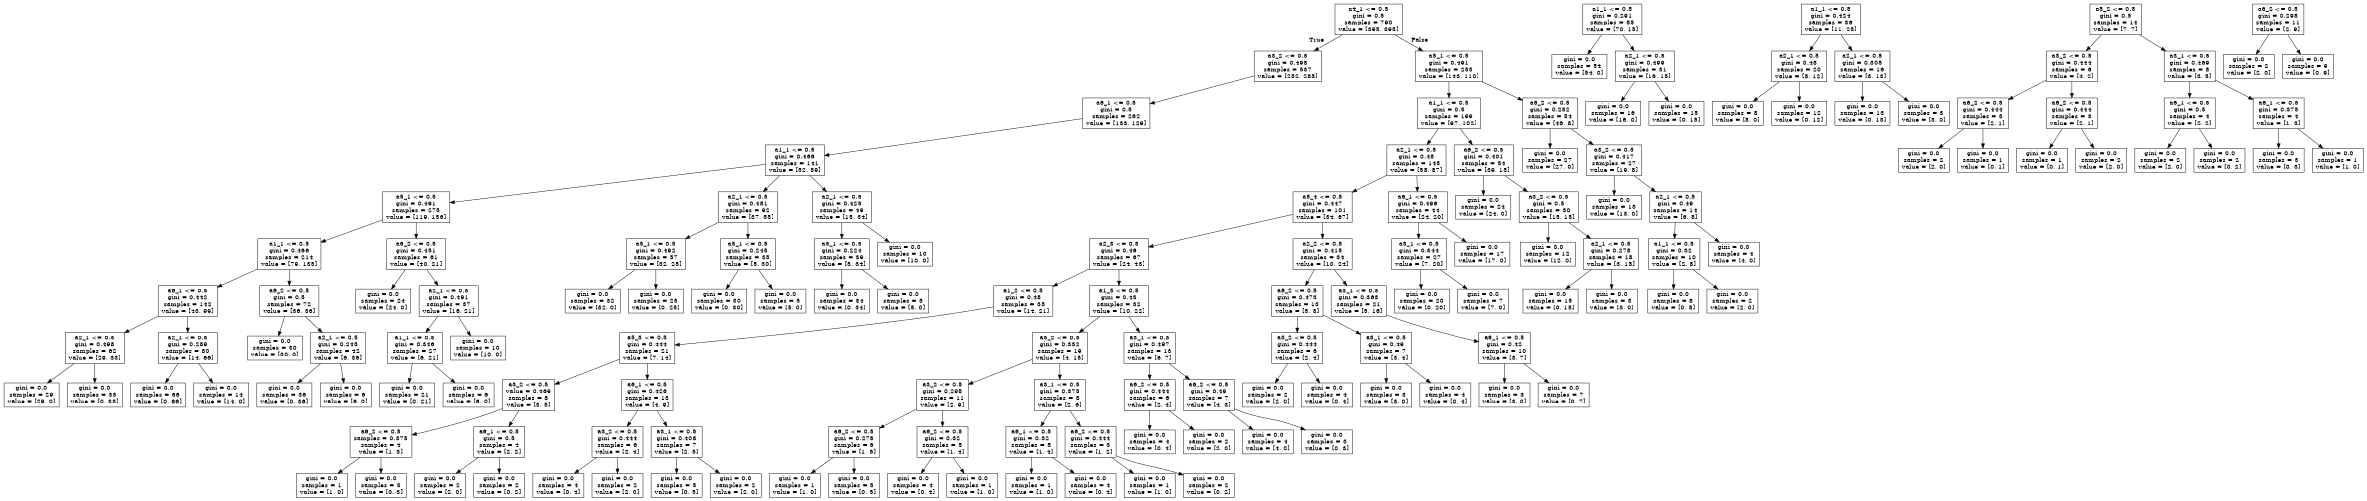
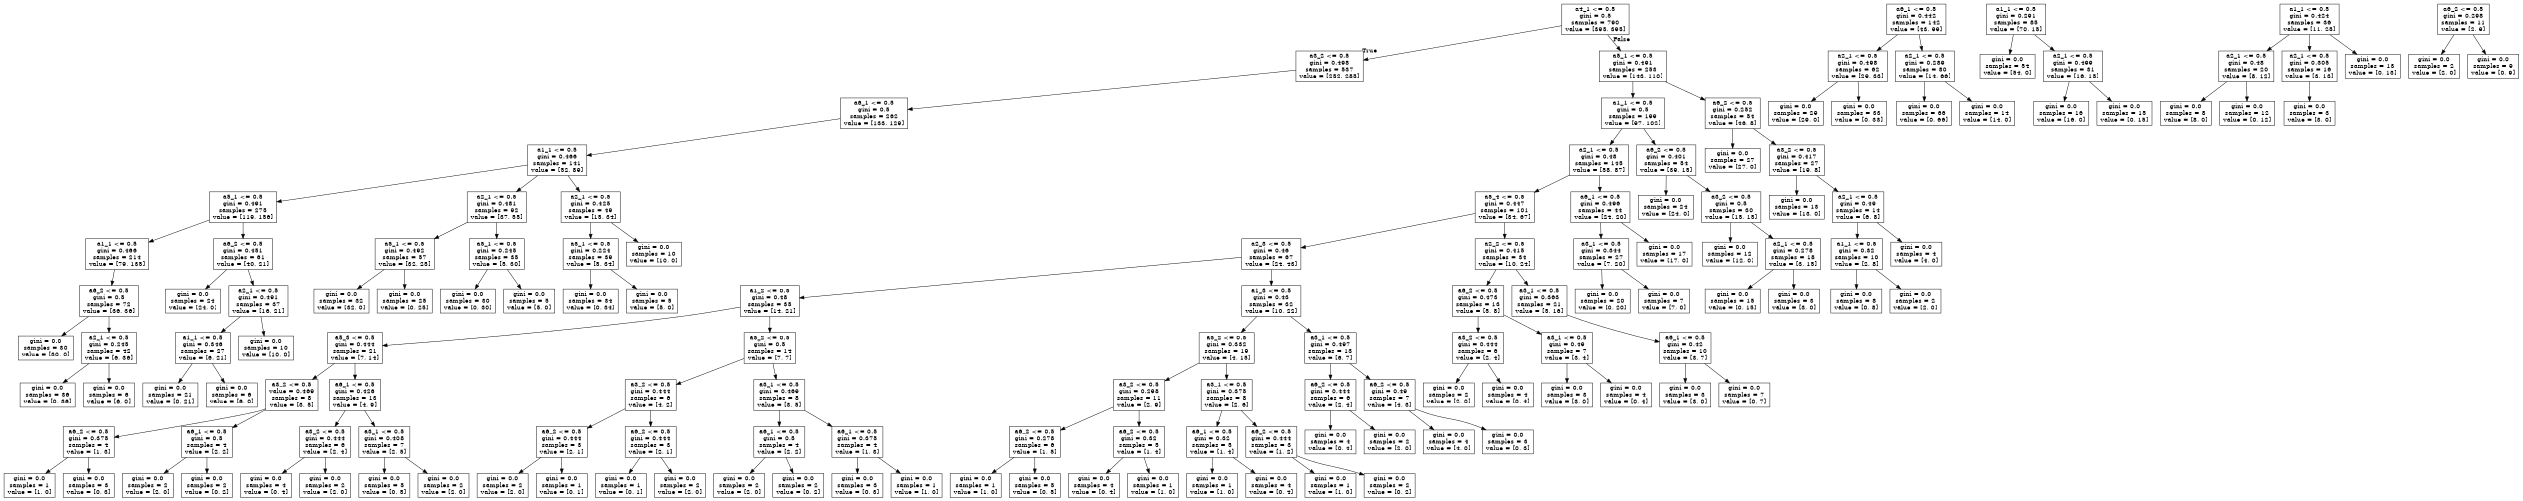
  digraph {
    node [shape=box]
    n1 [label="a4_1 <= 0.5\ngini = 0.5\nsamples = 790\nvalue = [395, 395]"]
    n2 [label="a3_2 <= 0.5\ngini = 0.498\nsamples = 537\nvalue = [252, 285]"]
    n3 [label="a5_1 <= 0.5\ngini = 0.491\nsamples = 253\nvalue = [143, 110]"]
    n4 [label="a6_1 <= 0.5\ngini = 0.5\nsamples = 262\nvalue = [133, 129]"]
    n5 [label="a1_1 <= 0.5\ngini = 0.5\nsamples = 199\nvalue = [97, 102]"]
    n6 [label="a6_2 <= 0.5\ngini = 0.252\nsamples = 54\nvalue = [46, 8]"]
    n7 [label="a5_1 <= 0.5\ngini = 0.491\nsamples = 275\nvalue = [119, 156]"]
    n8 [label="a1_1 <= 0.5\ngini = 0.466\nsamples = 214\nvalue = [79, 135]"]
    n9 [label="a6_2 <= 0.5\ngini = 0.451\nsamples = 61\nvalue = [40, 21]"]
    n10 [label="a1_1 <= 0.5\ngini = 0.466\nsamples = 141\nvalue = [52, 89]"]
    n11 [label="a6_1 <= 0.5\ngini = 0.442\nsamples = 142\nvalue = [43, 99]"]
    n12 [label="a6_2 <= 0.5\ngini = 0.5\nsamples = 72\nvalue = [36, 36]"]
    n13 [label="gini = 0.0\nsamples = 24\nvalue = [24, 0]"]
    n14 [label="a2_1 <= 0.5\ngini = 0.491\nsamples = 37\nvalue = [16, 21]"]
    n15 [label="a2_1 <= 0.5\ngini = 0.498\nsamples = 62\nvalue = [29, 33]"]
    n16 [label="a2_1 <= 0.5\ngini = 0.289\nsamples = 80\nvalue = [14, 66]"]
    n17 [label="gini = 0.0\nsamples = 30\nvalue = [30, 0]"]
    n18 [label="a2_1 <= 0.5\ngini = 0.245\nsamples = 42\nvalue = [6, 36]"]
    n19 [label="gini = 0.0\nsamples = 29\nvalue = [29, 0]"]
    n20 [label="gini = 0.0\nsamples = 33\nvalue = [0, 33]"]
    n21 [label="gini = 0.0\nsamples = 66\nvalue = [0, 66]"]
    n22 [label="gini = 0.0\nsamples = 14\nvalue = [14, 0]"]
    n23 [label="gini = 0.0\nsamples = 36\nvalue = [0, 36]"]
    n24 [label="gini = 0.0\nsamples = 6\nvalue = [6, 0]"]
    n25 [label="a1_1 <= 0.5\ngini = 0.346\nsamples = 27\nvalue = [6, 21]"]
    n26 [label="gini = 0.0\nsamples = 10\nvalue = [10, 0]"]
    n27 [label="gini = 0.0\nsamples = 21\nvalue = [0, 21]"]
    n28 [label="gini = 0.0\nsamples = 6\nvalue = [6, 0]"]
    n29 [label="a2_1 <= 0.5\ngini = 0.481\nsamples = 92\nvalue = [37, 55]"]
    n30 [label="a2_1 <= 0.5\ngini = 0.425\nsamples = 49\nvalue = [15, 34]"]
    n31 [label="a1_1 <= 0.5\ngini = 0.291\nsamples = 85\nvalue = [70, 15]"]
    n32 [label="gini = 0.0\nsamples = 54\nvalue = [54, 0]"]
    n33 [label="a2_1 <= 0.5\ngini = 0.499\nsamples = 31\nvalue = [16, 15]"]
    n34 [label="a1_1 <= 0.5\ngini = 0.424\nsamples = 36\nvalue = [11, 25]"]
    n35 [label="a2_1 <= 0.5\ngini = 0.48\nsamples = 20\nvalue = [8, 12]"]
    n36 [label="a2_1 <= 0.5\ngini = 0.305\nsamples = 16\nvalue = [3, 13]"]
    n37 [label="gini = 0.0\nsamples = 16\nvalue = [16, 0]"]
    n38 [label="gini = 0.0\nsamples = 15\nvalue = [0, 15]"]
    n39 [label="gini = 0.0\nsamples = 8\nvalue = [8, 0]"]
    n40 [label="gini = 0.0\nsamples = 12\nvalue = [0, 12]"]
    n41 [label="gini = 0.0\nsamples = 13\nvalue = [0, 13]"]
    n42 [label="gini = 0.0\nsamples = 3\nvalue = [3, 0]"]
    n43 [label="a5_1 <= 0.5\ngini = 0.492\nsamples = 57\nvalue = [32, 25]"]
    n44 [label="a5_1 <= 0.5\ngini = 0.245\nsamples = 35\nvalue = [5, 30]"]
    n45 [label="a5_1 <= 0.5\ngini = 0.224\nsamples = 39\nvalue = [5, 34]"]
    n46 [label="gini = 0.0\nsamples = 10\nvalue = [10, 0]"]
    n47 [label="gini = 0.0\nsamples = 32\nvalue = [32, 0]"]
    n48 [label="gini = 0.0\nsamples = 25\nvalue = [0, 25]"]
    n49 [label="gini = 0.0\nsamples = 30\nvalue = [0, 30]"]
    n50 [label="gini = 0.0\nsamples = 5\nvalue = [5, 0]"]
    n51 [label="gini = 0.0\nsamples = 34\nvalue = [0, 34]"]
    n52 [label="gini = 0.0\nsamples = 5\nvalue = [5, 0]"]
    n53 [label="a2_1 <= 0.5\ngini = 0.48\nsamples = 145\nvalue = [58, 87]"]
    n54 [label="a6_2 <= 0.5\ngini = 0.401\nsamples = 54\nvalue = [39, 15]"]
    n55 [label="gini = 0.0\nsamples = 27\nvalue = [27, 0]"]
    n56 [label="a3_2 <= 0.5\ngini = 0.417\nsamples = 27\nvalue = [19, 8]"]
    n57 [label="a5_4 <= 0.5\ngini = 0.447\nsamples = 101\nvalue = [34, 67]"]
    n58 [label="a6_1 <= 0.5\ngini = 0.496\nsamples = 44\nvalue = [24, 20]"]
    n59 [label="gini = 0.0\nsamples = 24\nvalue = [24, 0]"]
    n60 [label="a3_2 <= 0.5\ngini = 0.5\nsamples = 30\nvalue = [15, 15]"]
    n61 [label="a2_3 <= 0.5\ngini = 0.46\nsamples = 67\nvalue = [24, 43]"]
    n62 [label="a2_2 <= 0.5\ngini = 0.415\nsamples = 34\nvalue = [10, 24]"]
    n63 [label="a3_1 <= 0.5\ngini = 0.344\nsamples = 27\nvalue = [7, 20]"]
    n64 [label="gini = 0.0\nsamples = 17\nvalue = [17, 0]"]
    n65 [label="a1_2 <= 0.5\ngini = 0.48\nsamples = 35\nvalue = [14, 21]"]
    n66 [label="a1_3 <= 0.5\ngini = 0.43\nsamples = 32\nvalue = [10, 22]"]
    n67 [label="a6_2 <= 0.5\ngini = 0.473\nsamples = 13\nvalue = [5, 8]"]
    n68 [label="a3_1 <= 0.5\ngini = 0.363\nsamples = 21\nvalue = [5, 16]"]
    n69 [label="a5_3 <= 0.5\ngini = 0.444\nsamples = 21\nvalue = [7, 14]"]
    n70 [label="a5_2 <= 0.5\ngini = 0.5\nsamples = 14\nvalue = [7, 7]"]
    n71 [label="a5_2 <= 0.5\ngini = 0.332\nsamples = 19\nvalue = [4, 15]"]
    n72 [label="a3_1 <= 0.5\ngini = 0.497\nsamples = 13\nvalue = [6, 7]"]
    n73 [label="a3_2 <= 0.5\nvalue = 0.469\nsamples = 8\nvalue = [3, 5]"]
    n74 [label="a6_1 <= 0.5\ngini = 0.426\nsamples = 13\nvalue = [4, 9]"]
    n75 [label="a3_2 <= 0.5\ngini = 0.444\nsamples = 6\nvalue = [4, 2]"]
    n76 [label="a3_1 <= 0.5\ngini = 0.469\nsamples = 8\nvalue = [3, 5]"]
-   n77 [label="a6_2 <= 0.5\nsamples = 0.375\nsamples = 4\nvalue = [1, 3]"]
+   n77 [label="a6_2 <= 0.5\ngini = 0.375\nsamples = 4\nvalue = [1, 3]"]
    n78 [label="a6_1 <= 0.5\ngini = 0.5\nsamples = 4\nvalue = [2, 2]"]
    n79 [label="a3_2 <= 0.5\ngini = 0.444\nsamples = 6\nvalue = [2, 4]"]
    n80 [label="a3_1 <= 0.5\ngini = 0.408\nsamples = 7\nvalue = [2, 5]"]
    n81 [label="gini = 0.0\nsamples = 1\nvalue = [1, 0]"]
    n82 [label="gini = 0.0\nsamples = 3\nvalue = [0, 3]"]
    n83 [label="gini = 0.0\nsamples = 2\nvalue = [2, 0]"]
    n84 [label="gini = 0.0\nsamples = 2\nvalue = [0, 2]"]
    n85 [label="gini = 0.0\nsamples = 4\nvalue = [0, 4]"]
    n86 [label="gini = 0.0\nsamples = 2\nvalue = [2, 0]"]
    n87 [label="gini = 0.0\nsamples = 5\nvalue = [0, 5]"]
    n88 [label="gini = 0.0\nsamples = 2\nvalue = [2, 0]"]
    n89 [label="a6_2 <= 0.5\ngini = 0.444\nsamples = 3\nvalue = [2, 1]"]
    n90 [label="a6_2 <= 0.5\ngini = 0.444\nsamples = 3\nvalue = [2, 1]"]
    n91 [label="a6_1 <= 0.5\ngini = 0.5\nsamples = 4\nvalue = [2, 2]"]
    n92 [label="a6_1 <= 0.5\ngini = 0.375\nsamples = 4\nvalue = [1, 3]"]
    n93 [label="gini = 0.0\nsamples = 2\nvalue = [2, 0]"]
    n94 [label="gini = 0.0\nsamples = 1\nvalue = [0, 1]"]
    n95 [label="gini = 0.0\nsamples = 1\nvalue = [0, 1]"]
    n96 [label="gini = 0.0\nsamples = 2\nvalue = [2, 0]"]
    n97 [label="gini = 0.0\nsamples = 2\nvalue = [2, 0]"]
    n98 [label="gini = 0.0\nsamples = 2\nvalue = [0, 2]"]
    n99 [label="gini = 0.0\nsamples = 3\nvalue = [0, 3]"]
    n100 [label="gini = 0.0\nsamples = 1\nvalue = [1, 0]"]
    n101 [label="a3_2 <= 0.5\ngini = 0.298\nsamples = 11\nvalue = [2, 9]"]
    n102 [label="a3_1 <= 0.5\ngini = 0.375\nsamples = 8\nvalue = [2, 6]"]
    n103 [label="a6_2 <= 0.5\ngini = 0.444\nsamples = 6\nvalue = [2, 4]"]
    n104 [label="a6_2 <= 0.5\ngini = 0.49\nsamples = 7\nvalue = [4, 3]"]
    n105 [label="a6_2 <= 0.5\ngini = 0.278\nsamples = 6\nvalue = [1, 5]"]
    n106 [label="a6_2 <= 0.5\ngini = 0.32\nsamples = 5\nvalue = [1, 4]"]
    n107 [label="a6_1 <= 0.5\ngini = 0.32\nsamples = 5\nvalue = [1, 4]"]
    n108 [label="a6_2 <= 0.5\ngini = 0.444\nsamples = 3\nvalue = [1, 2]"]
    n109 [label="gini = 0.0\nsamples = 1\nvalue = [1, 0]"]
    n110 [label="gini = 0.0\nsamples = 5\nvalue = [0, 5]"]
    n111 [label="gini = 0.0\nsamples = 4\nvalue = [0, 4]"]
    n112 [label="gini = 0.0\nsamples = 1\nvalue = [1, 0]"]
    n113 [label="gini = 0.0\nsamples = 1\nvalue = [1, 0]"]
    n114 [label="gini = 0.0\nsamples = 4\nvalue = [0, 4]"]
    n115 [label="gini = 0.0\nsamples = 1\nvalue = [1, 0]"]
    n116 [label="gini = 0.0\nsamples = 2\nvalue = [0, 2]"]
    n117 [label="gini = 0.0\nsamples = 4\nvalue = [0, 4]"]
    n118 [label="gini = 0.0\nsamples = 2\nvalue = [2, 0]"]
    n119 [label="gini = 0.0\nsamples = 4\nvalue = [4, 0]"]
    n120 [label="gini = 0.0\nsamples = 3\nvalue = [0, 3]"]
    n121 [label="a3_2 <= 0.5\ngini = 0.444\nsamples = 6\nvalue = [2, 4]"]
    n122 [label="a3_1 <= 0.5\ngini = 0.49\nsamples = 7\nvalue = [3, 4]"]
    n123 [label="a6_1 <= 0.5\ngini = 0.42\nsamples = 10\nvalue = [3, 7]"]
    n124 [label="gini = 0.0\nsamples = 2\nvalue = [2, 0]"]
    n125 [label="gini = 0.0\nsamples = 4\nvalue = [0, 4]"]
    n126 [label="gini = 0.0\nsamples = 3\nvalue = [3, 0]"]
    n127 [label="gini = 0.0\nsamples = 4\nvalue = [0, 4]"]
    n128 [label="gini = 0.0\nsamples = 3\nvalue = [3, 0]"]
    n129 [label="gini = 0.0\nsamples = 7\nvalue = [0, 7]"]
    n130 [label="a6_2 <= 0.5\ngini = 0.298\nsamples = 11\nvalue = [2, 9]"]
    n131 [label="gini = 0.0\nsamples = 2\nvalue = [2, 0]"]
    n132 [label="gini = 0.0\nsamples = 9\nvalue = [0, 9]"]
    n133 [label="gini = 0.0\nsamples = 20\nvalue = [0, 20]"]
    n134 [label="gini = 0.0\nsamples = 7\nvalue = [7, 0]"]
    n135 [label="gini = 0.0\nsamples = 12\nvalue = [12, 0]"]
    n136 [label="a2_1 <= 0.5\ngini = 0.278\nsamples = 18\nvalue = [3, 15]"]
    n137 [label="gini = 0.0\nsamples = 15\nvalue = [0, 15]"]
    n138 [label="gini = 0.0\nsamples = 3\nvalue = [3, 0]"]
    n139 [label="gini = 0.0\nsamples = 13\nvalue = [13, 0]"]
    n140 [label="a2_1 <= 0.5\ngini = 0.49\nsamples = 14\nvalue = [6, 8]"]
    n141 [label="a1_1 <= 0.5\ngini = 0.32\nsamples = 10\nvalue = [2, 8]"]
    n142 [label="gini = 0.0\nsamples = 4\nvalue = [4, 0]"]
    n143 [label="gini = 0.0\nsamples = 8\nvalue = [0, 8]"]
    n144 [label="gini = 0.0\nsamples = 2\nvalue = [2, 0]"]
    n1 -> n2 [headlabel=True labelangle=45 labeldistance=2.5]
    n1 -> n3 [headlabel=False labelangle=-45 labeldistance=2.5]
    n2 -> n4
    n3 -> n5
    n3 -> n6
    n4 -> n10
    n5 -> n53
    n5 -> n54
    n6 -> n55
    n6 -> n56
    n7 -> n8
    n7 -> n9
-   n8 -> n11
    n8 -> n12
    n9 -> n13
    n9 -> n14
    n10 -> n7
    n10 -> n29
    n10 -> n30
    n11 -> n15
    n11 -> n16
    n12 -> n17
    n12 -> n18
    n14 -> n25
    n14 -> n26
    n15 -> n19
    n15 -> n20
    n16 -> n21
    n16 -> n22
    n18 -> n23
    n18 -> n24
    n25 -> n27
    n25 -> n28
    n29 -> n43
    n29 -> n44
    n30 -> n45
    n30 -> n46
    n31 -> n32
    n31 -> n33
    n33 -> n37
    n33 -> n38
    n34 -> n35
    n34 -> n36
    n35 -> n39
    n35 -> n40
-   n36 -> n41
+   n34 -> n41
    n36 -> n42
    n43 -> n47
    n43 -> n48
    n44 -> n49
    n44 -> n50
    n45 -> n51
    n45 -> n52
    n53 -> n57
    n53 -> n58
    n54 -> n59
    n54 -> n60
    n56 -> n139
    n56 -> n140
    n57 -> n61
    n57 -> n62
    n58 -> n63
    n58 -> n64
    n60 -> n135
    n60 -> n136
    n61 -> n65
    n61 -> n66
    n62 -> n67
    n62 -> n68
    n63 -> n133
    n63 -> n134
    n65 -> n69
+   n65 -> n70
    n66 -> n71
    n66 -> n72
    n67 -> n121
    n67 -> n122
    n68 -> n123
    n69 -> n73
    n69 -> n74
    n70 -> n75
    n70 -> n76
    n71 -> n101
    n71 -> n102
    n72 -> n103
    n72 -> n104
    n73 -> n77
    n73 -> n78
    n74 -> n79
    n74 -> n80
    n75 -> n89
    n75 -> n90
    n76 -> n91
    n76 -> n92
    n77 -> n81
    n77 -> n82
    n78 -> n83
    n78 -> n84
    n79 -> n85
    n79 -> n86
    n80 -> n87
    n80 -> n88
    n89 -> n93
    n89 -> n94
    n90 -> n95
    n90 -> n96
    n91 -> n97
    n91 -> n98
    n92 -> n99
    n92 -> n100
    n101 -> n105
    n101 -> n106
    n102 -> n107
    n102 -> n108
    n103 -> n117
    n103 -> n118
    n104 -> n119
    n104 -> n120
    n105 -> n109
    n105 -> n110
    n106 -> n111
    n106 -> n112
    n107 -> n113
    n107 -> n114
    n108 -> n115
    n108 -> n116
    n121 -> n124
    n121 -> n125
    n122 -> n126
    n122 -> n127
    n123 -> n128
    n123 -> n129
    n130 -> n131
    n130 -> n132
    n136 -> n137
    n136 -> n138
    n140 -> n141
    n140 -> n142
    n141 -> n143
    n141 -> n144
  }
